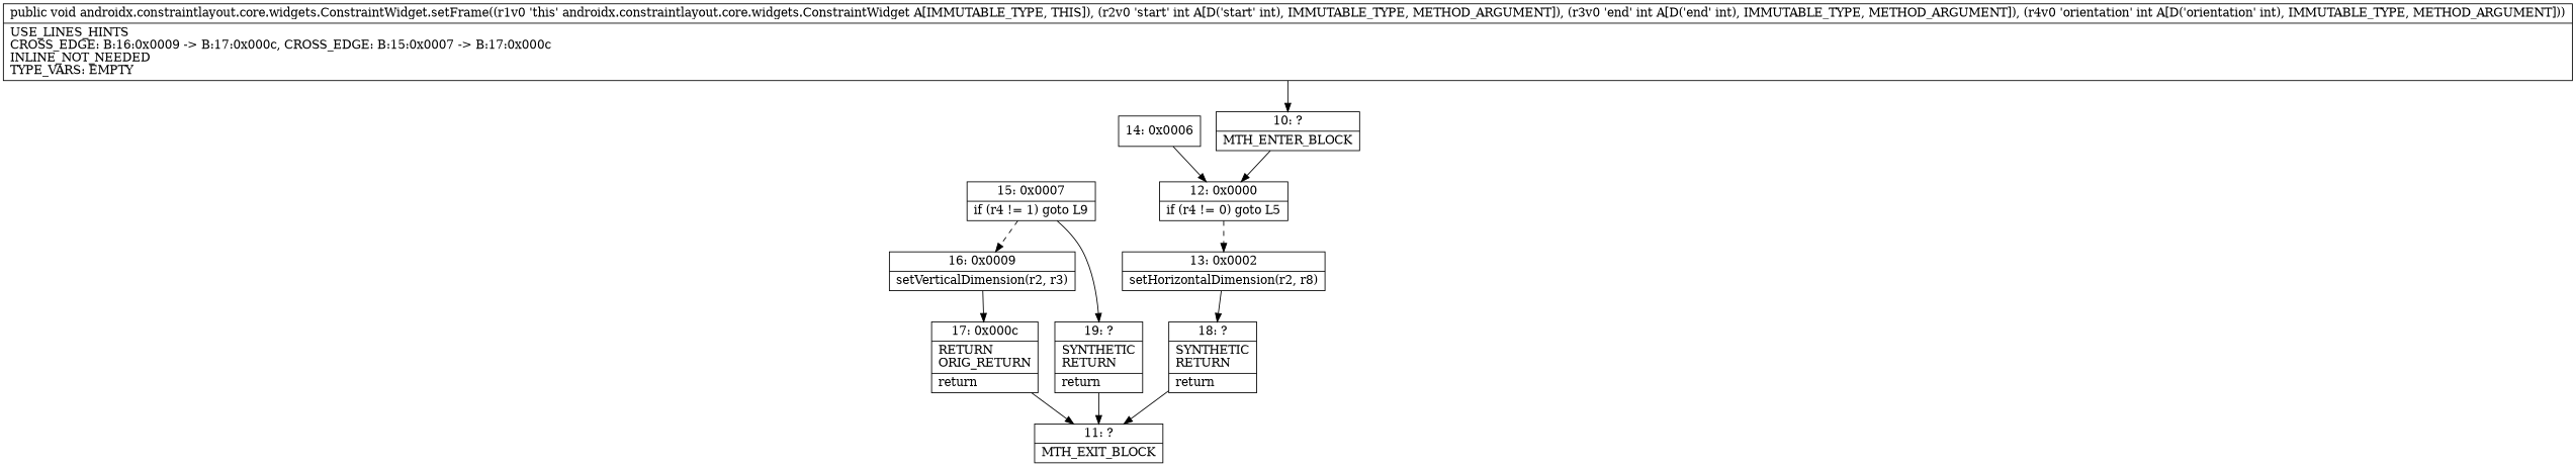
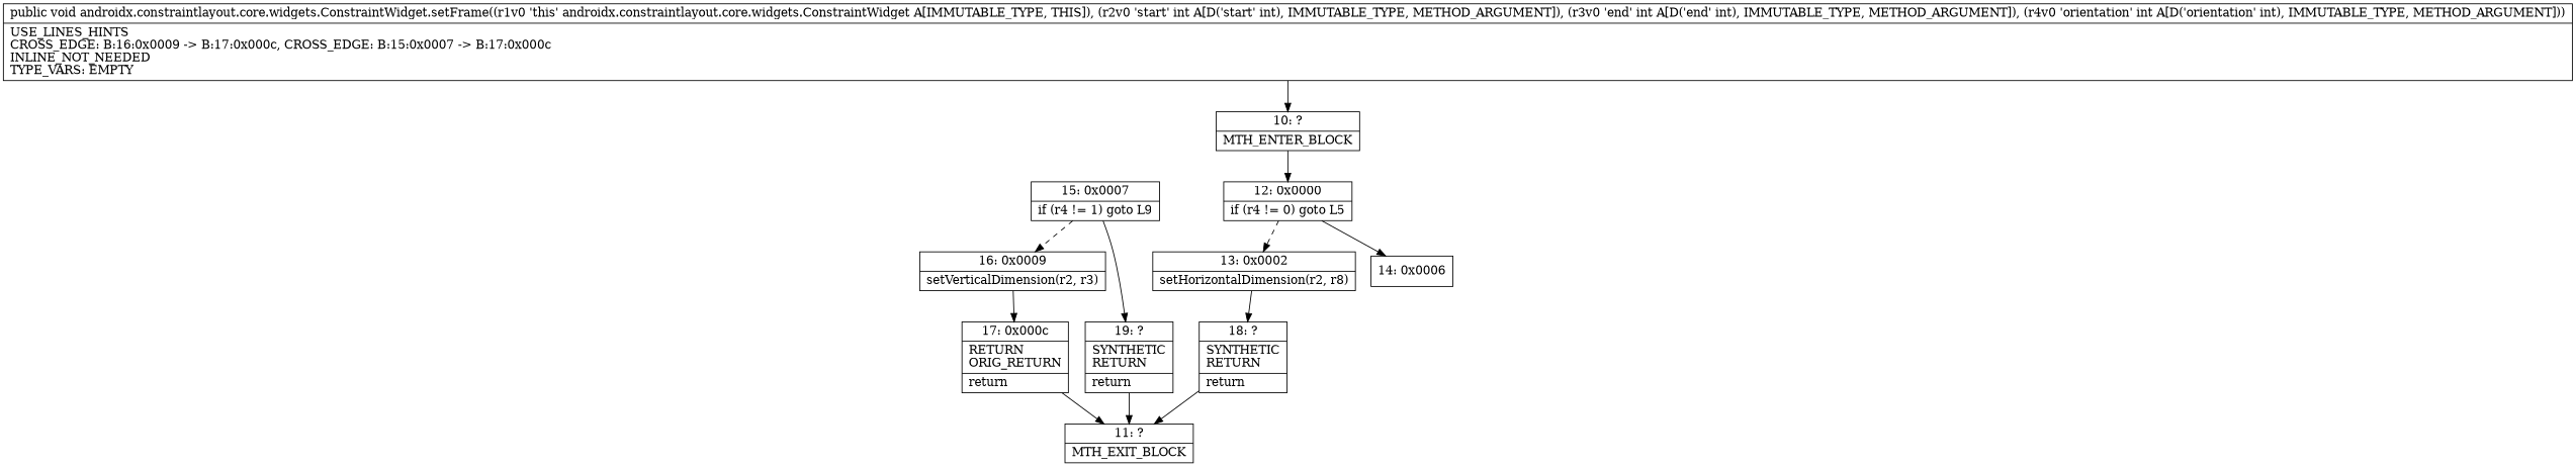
  digraph {
    node [shape=record]
    n1 [label="{10\:\ ?|MTH_ENTER_BLOCK\l}"]
    n2 [label="{12\:\ 0x0000|if (r4 != 0) goto L5\l}"]
    n3 [label="{13\:\ 0x0002|setHorizontalDimension(r2, r8)\l}"]
    n4 [label="{14\:\ 0x0006}"]
    n5 [label="{18\:\ ?|SYNTHETIC\lRETURN\l|return\l}"]
    n6 [label="{11\:\ ?|MTH_EXIT_BLOCK\l}"]
    n7 [label="{15\:\ 0x0007|if (r4 != 1) goto L9\l}"]
    n8 [label="{16\:\ 0x0009|setVerticalDimension(r2, r3)\l}"]
    n9 [label="{19\:\ ?|SYNTHETIC\lRETURN\l|return\l}"]
    n10 [label="{17\:\ 0x000c|RETURN\lORIG_RETURN\l|return\l}"]
    n11 [label="{public void androidx.constraintlayout.core.widgets.ConstraintWidget.setFrame((r1v0 'this' androidx.constraintlayout.core.widgets.ConstraintWidget A[IMMUTABLE_TYPE, THIS]), (r2v0 'start' int A[D('start' int), IMMUTABLE_TYPE, METHOD_ARGUMENT]), (r3v0 'end' int A[D('end' int), IMMUTABLE_TYPE, METHOD_ARGUMENT]), (r4v0 'orientation' int A[D('orientation' int), IMMUTABLE_TYPE, METHOD_ARGUMENT]))  | USE_LINES_HINTS\lCROSS_EDGE: B:16:0x0009 \-\> B:17:0x000c, CROSS_EDGE: B:15:0x0007 \-\> B:17:0x000c\lINLINE_NOT_NEEDED\lTYPE_VARS: EMPTY\l}"]
    n1 -> n2
    n2 -> n3 [style=dashed]
-   n4 -> n2
+   n2 -> n4
    n3 -> n5
    n5 -> n6
    n7 -> n8 [style=dashed]
    n7 -> n9
    n8 -> n10
    n9 -> n6
    n10 -> n6
    n11 -> n1
  }
